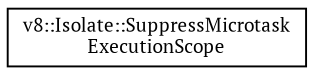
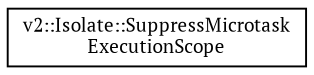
  digraph {
    rankdir=LR
    fontname="PT Serif"
-   n1 [color=black fillcolor=white fontname="PT Serif" fontsize=10 height=0.2 label="v8::Isolate::SuppressMicrotask\lExecutionScope" shape=record style=filled width=0.4]
+   n1 [color=black fillcolor=white fontname="PT Serif" fontsize=10 height=0.2 label="v2::Isolate::SuppressMicrotask\lExecutionScope" shape=record style=filled width=0.4]
  }
